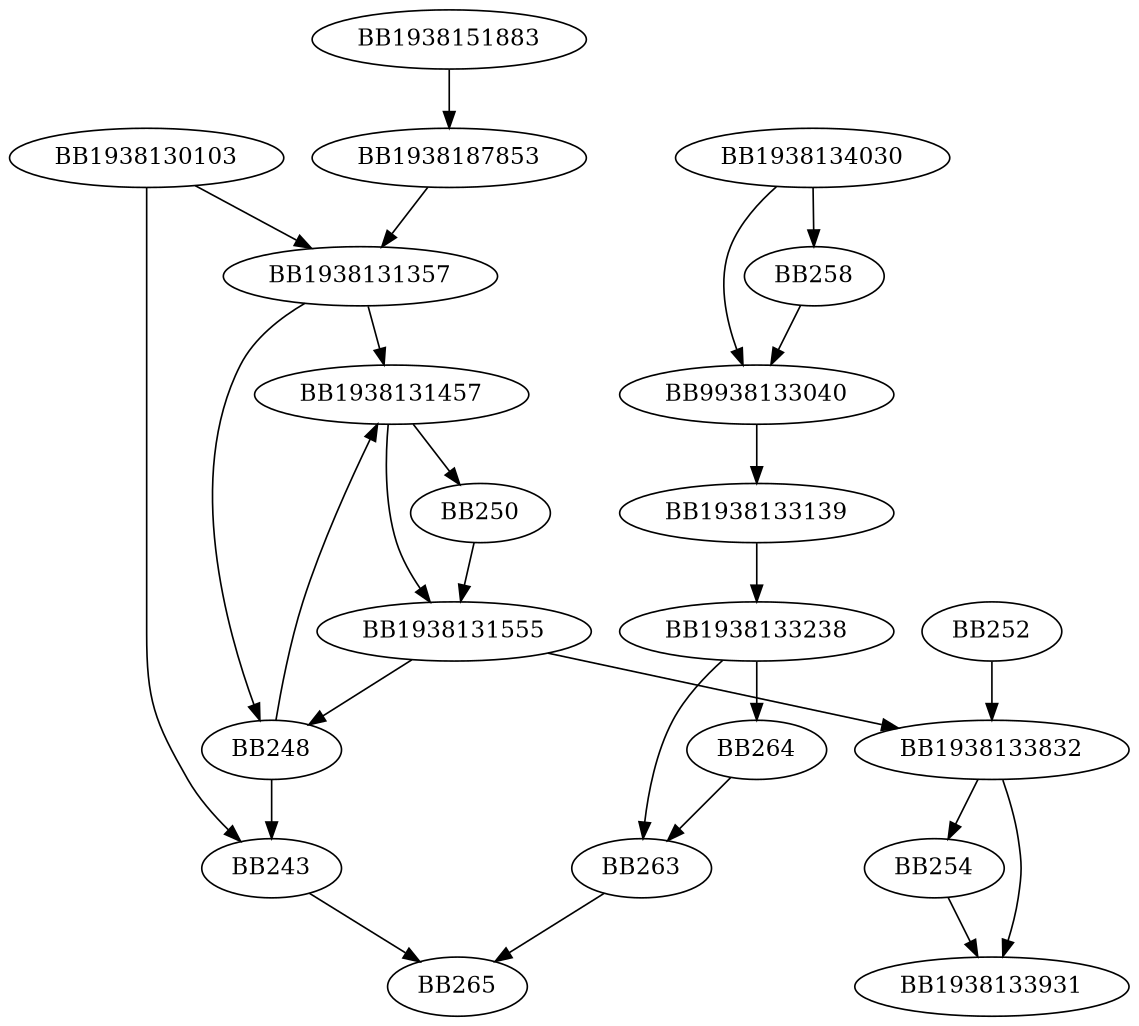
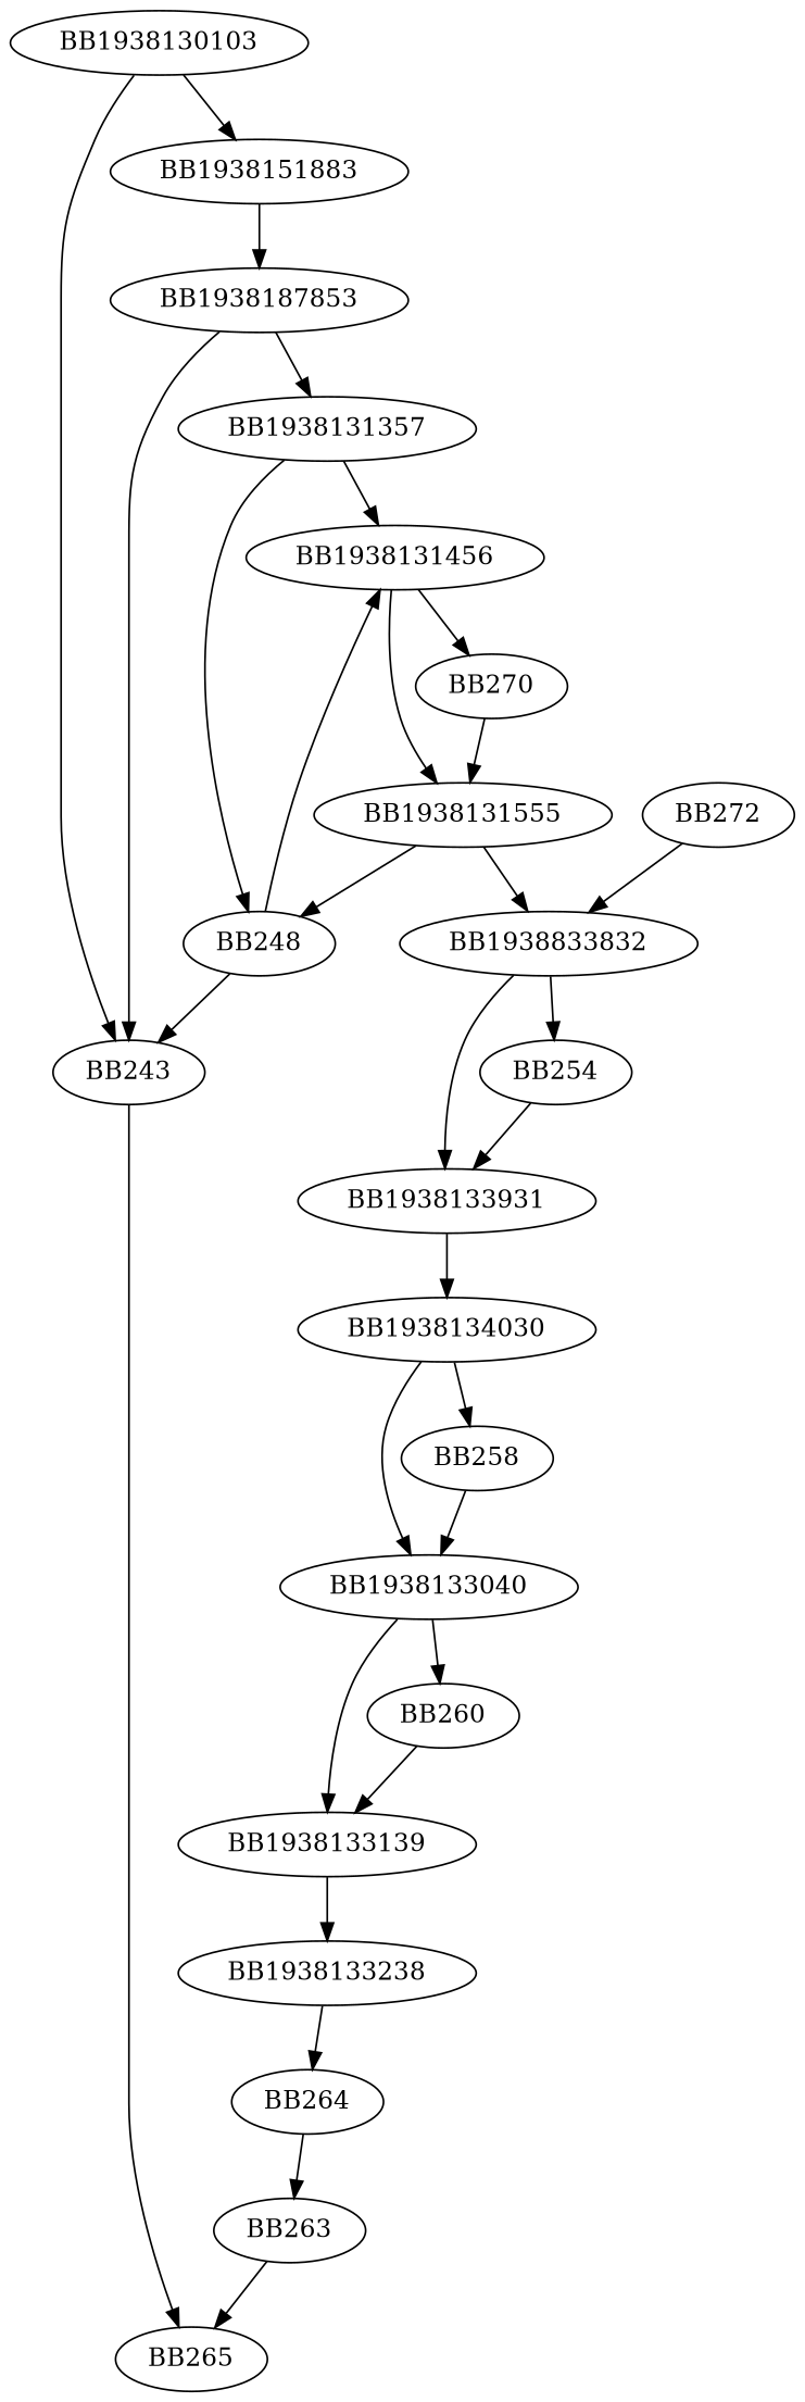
  digraph {
    BB1938130103
    BB243
    BB1938151883
    BB265
    BB1938187853
    BB1938131357
-   BB1938131456 [label=BB1938131457]
+   BB1938131456
    BB248
    BB1938131555
-   BB250
-   BB1938133832
+   BB250 [label=BB270]
+   BB1938133832 [label=BB1938833832]
    BB1938133931
    BB254
-   BB252
+   BB252 [label=BB272]
    BB1938134030
-   BB1938133040 [label=BB9938133040]
+   BB1938133040
    BB258
    BB1938133139
+   BB260
    BB1938133238
    BB263
    BB264
    BB1938130103 -> BB243
-   BB1938130103 -> BB1938131357
+   BB1938130103 -> BB1938151883
    BB243 -> BB265
    BB1938151883 -> BB1938187853
+   BB1938187853 -> BB243
    BB1938187853 -> BB1938131357
    BB1938131357 -> BB1938131456
    BB1938131357 -> BB248
    BB1938131456 -> BB1938131555
    BB1938131456 -> BB250
    BB248 -> BB243
    BB248 -> BB1938131456
    BB1938131555 -> BB248
    BB1938131555 -> BB1938133832
    BB250 -> BB1938131555
    BB1938133832 -> BB1938133931
    BB1938133832 -> BB254
+   BB1938133931 -> BB1938134030
    BB254 -> BB1938133931
    BB252 -> BB1938133832
    BB1938134030 -> BB1938133040
    BB1938134030 -> BB258
    BB1938133040 -> BB1938133139
+   BB1938133040 -> BB260
    BB258 -> BB1938133040
    BB1938133139 -> BB1938133238
-   BB1938133238 -> BB263
+   BB260 -> BB1938133139
    BB1938133238 -> BB264
    BB263 -> BB265
    BB264 -> BB263
  }
